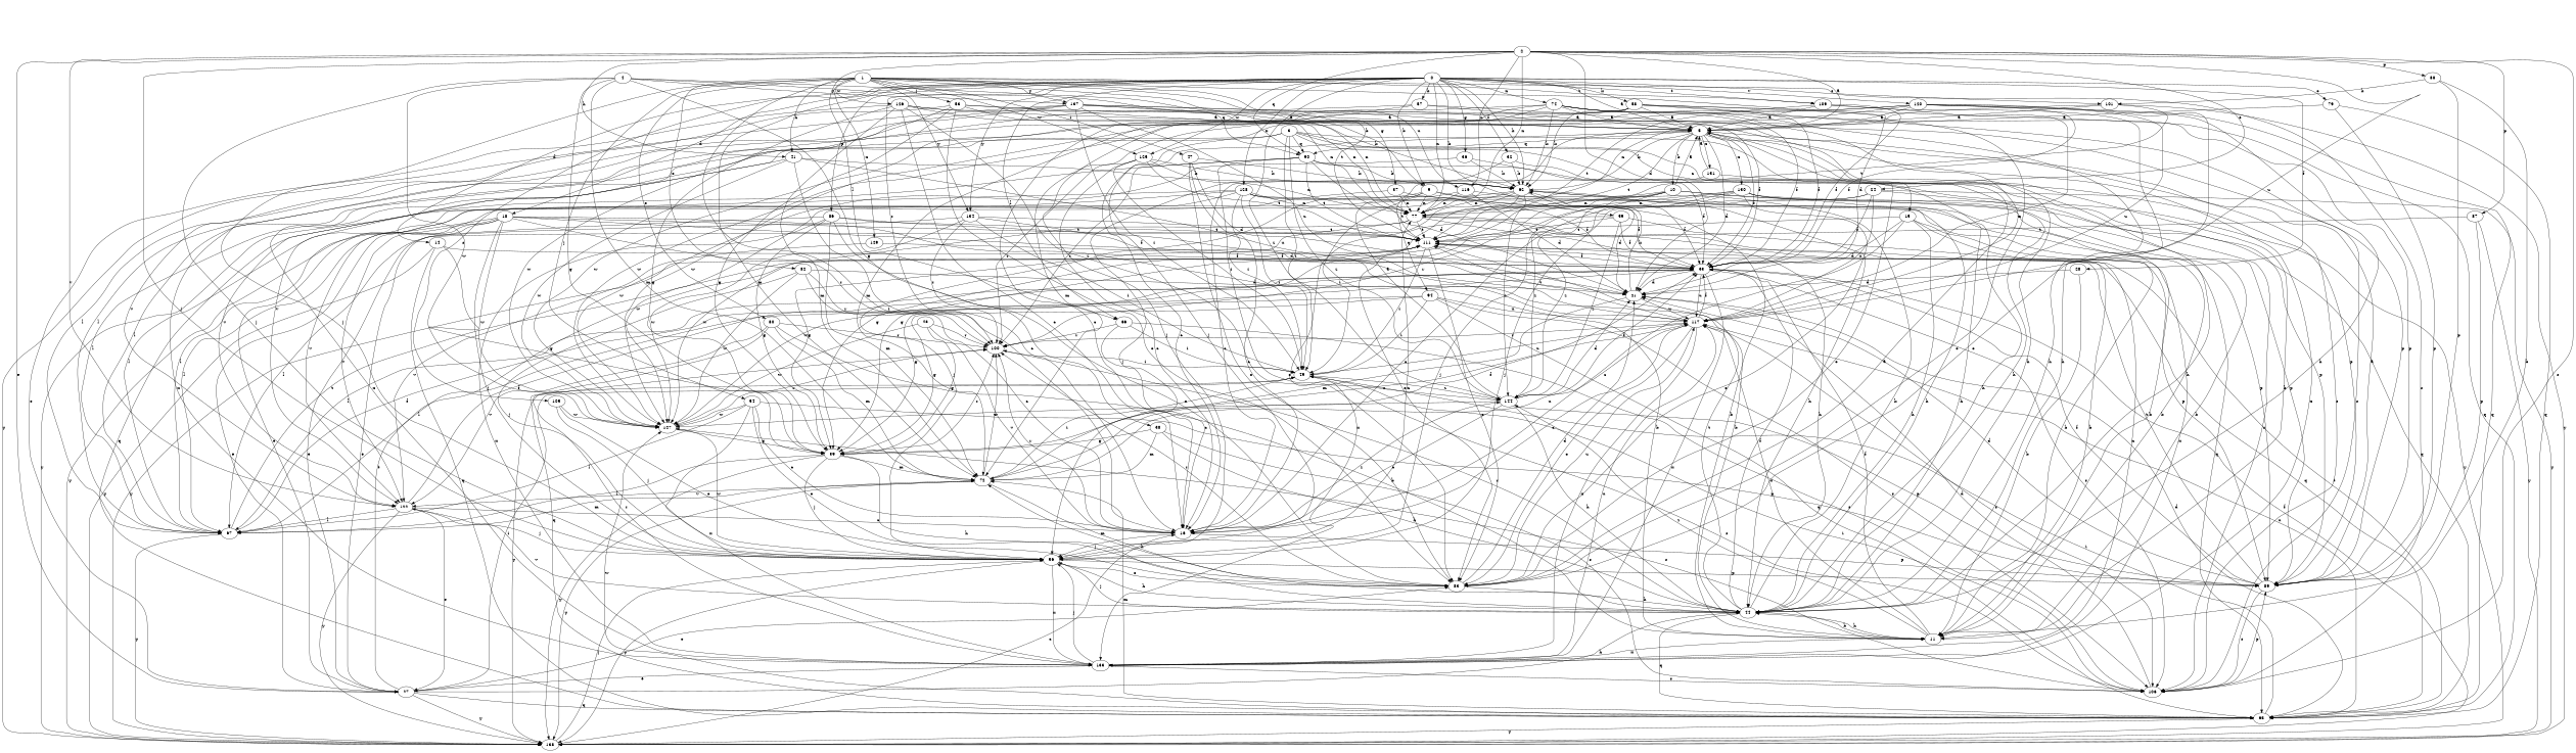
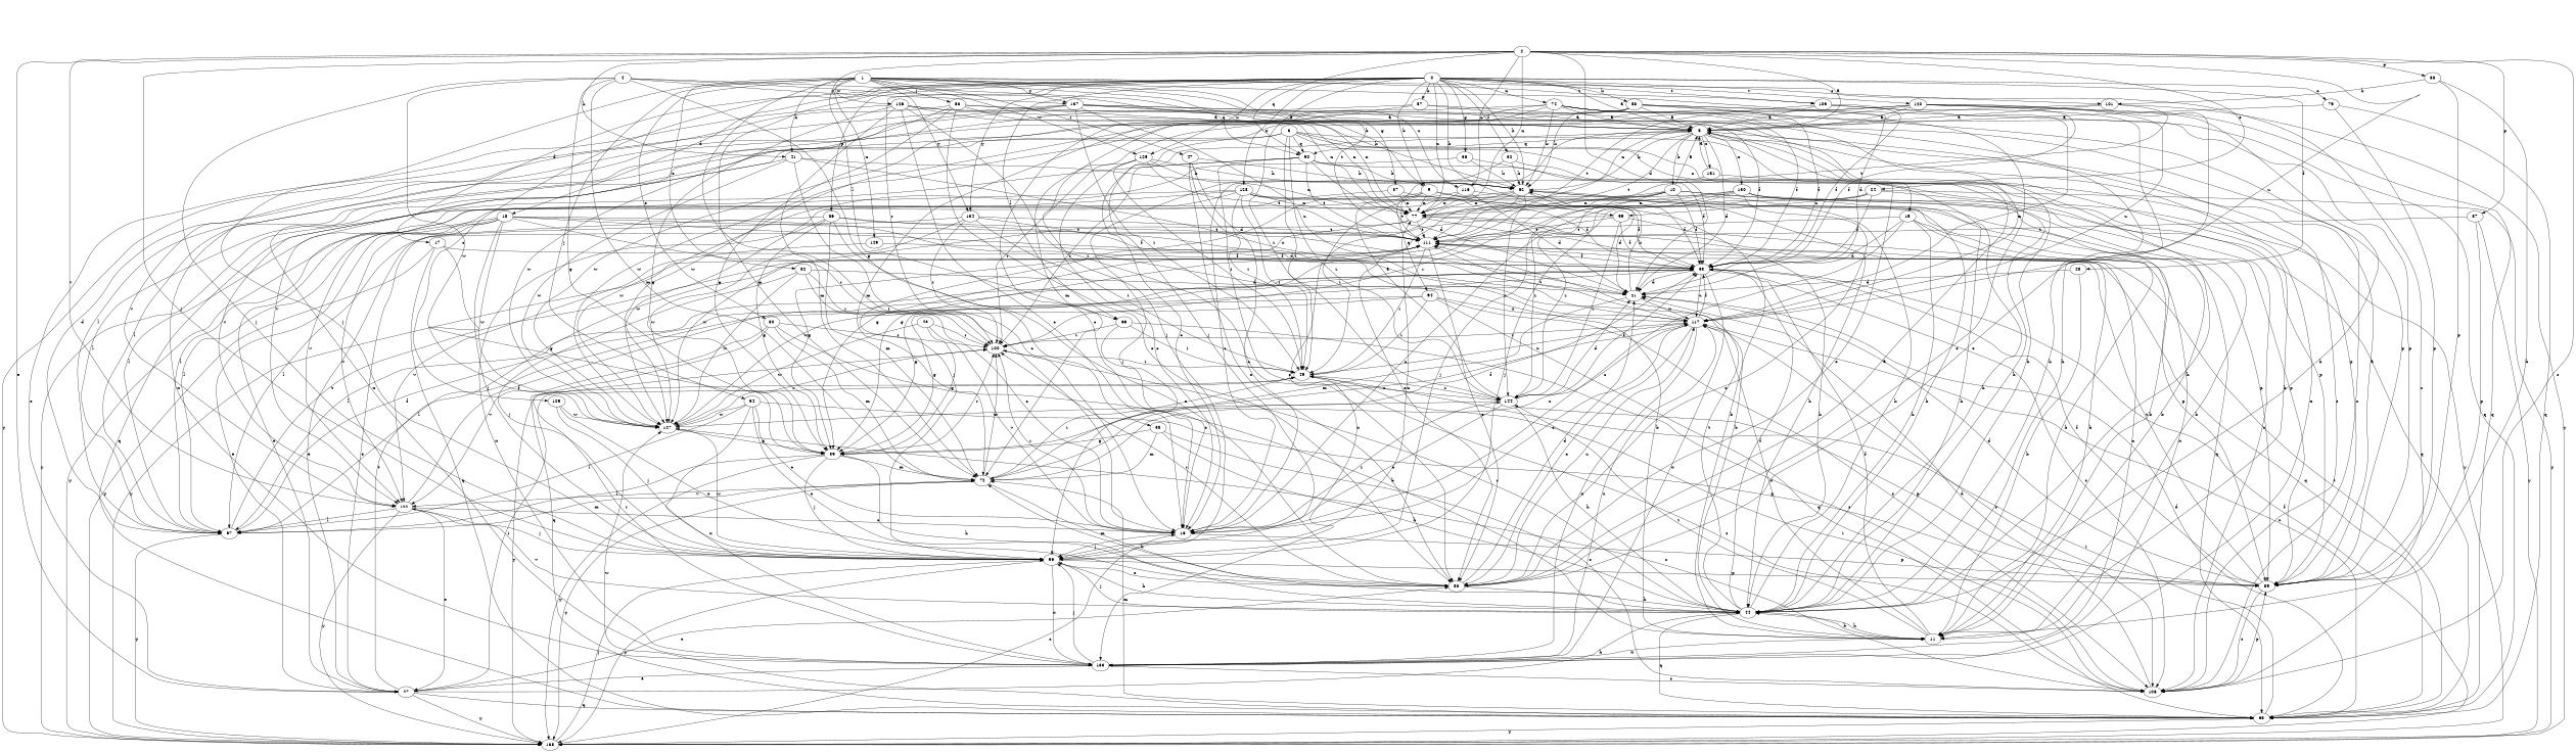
  strict digraph {
    0
    5
    9
-   17 [label=14]
+   17
    18
    28
    32
    36
    57
    58
    59
    62
    66
    72
    74
    77
    79
    86
    100
    101
    105
    109
    120
    125
    128
    134
    144
    21
    111
    90
    44
    10
    11
    16
    130
    131
    133
    56
    33
    94
    95
    39
    138
    27
    122
    67
    127
    89
    83
    106
    49
    117
    1
    37
    41
    47
    53
    54
    80
    82
    116
    126
    129
    137
    48
    2
    24
    87
    88
    3
    15
    4
    38
    0 -> 5 [label=a]
    0 -> 9 [label=b]
    0 -> 17 [label=d]
    0 -> 18 [label=d]
    0 -> 28 [label=f]
    0 -> 32 [label=f]
    0 -> 36 [label=g]
    0 -> 57 [label=k]
    0 -> 58 [label=k]
    0 -> 59 [label=k]
    0 -> 62 [label=k]
    0 -> 66 [label=l]
    0 -> 72 [label=m]
    0 -> 74 [label=n]
    0 -> 77 [label=n]
    0 -> 79 [label=o]
    0 -> 86 [label=p]
    0 -> 100 [label=r]
    0 -> 101 [label=s]
    0 -> 105 [label=s]
    0 -> 109 [label=t]
    0 -> 120 [label=v]
    0 -> 125 [label=w]
    0 -> 128 [label=x]
    0 -> 134 [label=y]
    0 -> 144 [label=z]
    5 -> 62 [label=k]
    5 -> 21 [label=d]
    5 -> 111 [label=t]
    5 -> 90 [label=q]
    5 -> 44 [label=h]
    5 -> 10 [label=b]
    5 -> 11 [label=b]
    5 -> 16 [label=c]
    5 -> 130 [label=x]
    5 -> 131 [label=x]
    5 -> 133 [label=x]
    9 -> 77 [label=n]
    9 -> 111 [label=t]
    9 -> 56 [label=j]
    9 -> 33 [label=f]
    9 -> 94 [label=q]
    9 -> 95 [label=q]
    17 -> 33 [label=f]
    17 -> 95 [label=q]
    17 -> 39 [label=g]
    17 -> 138 [label=y]
    18 -> 100 [label=r]
    18 -> 111 [label=t]
    18 -> 11 [label=b]
    18 -> 56 [label=j]
    18 -> 33 [label=f]
    18 -> 138 [label=y]
    18 -> 27 [label=e]
    18 -> 122 [label=v]
    18 -> 67 [label=l]
    18 -> 127 [label=w]
    28 -> 21 [label=d]
    28 -> 11 [label=b]
    32 -> 62 [label=k]
    32 -> 44 [label=h]
    32 -> 56 [label=j]
    36 -> 62 [label=k]
    36 -> 33 [label=f]
    36 -> 127 [label=w]
    57 -> 5 [label=a]
    57 -> 16 [label=c]
    57 -> 133 [label=x]
    57 -> 89 [label=p]
    58 -> 5 [label=a]
    58 -> 62 [label=k]
    58 -> 33 [label=f]
    58 -> 95 [label=q]
    58 -> 122 [label=v]
    58 -> 67 [label=l]
    58 -> 127 [label=w]
    58 -> 89 [label=p]
    58 -> 83 [label=o]
    59 -> 144 [label=z]
    59 -> 111 [label=t]
    59 -> 33 [label=f]
    59 -> 67 [label=l]
    59 -> 89 [label=p]
    62 -> 77 [label=n]
    62 -> 144 [label=z]
    62 -> 21 [label=d]
    62 -> 44 [label=h]
    62 -> 133 [label=x]
    62 -> 33 [label=f]
    62 -> 67 [label=l]
    62 -> 83 [label=o]
    66 -> 100 [label=r]
    66 -> 16 [label=c]
    66 -> 106 [label=s]
    66 -> 49 [label=i]
    72 -> 100 [label=r]
    72 -> 44 [label=h]
    72 -> 33 [label=f]
    72 -> 138 [label=y]
    72 -> 122 [label=v]
    72 -> 49 [label=i]
    72 -> 117 [label=u]
    74 -> 5 [label=a]
    74 -> 62 [label=k]
    74 -> 72 [label=m]
    74 -> 44 [label=h]
    74 -> 56 [label=j]
    74 -> 33 [label=f]
    74 -> 127 [label=w]
    74 -> 106 [label=s]
    74 -> 117 [label=u]
    77 -> 111 [label=t]
    77 -> 44 [label=h]
    77 -> 11 [label=b]
    77 -> 39 [label=g]
    77 -> 127 [label=w]
    79 -> 5 [label=a]
    79 -> 95 [label=q]
    79 -> 89 [label=p]
    86 -> 72 [label=m]
    86 -> 111 [label=t]
    86 -> 11 [label=b]
    86 -> 133 [label=x]
    86 -> 39 [label=g]
    86 -> 27 [label=e]
    86 -> 83 [label=o]
    100 -> 49 [label=i]
    101 -> 5 [label=a]
    101 -> 77 [label=n]
    101 -> 111 [label=t]
    101 -> 138 [label=y]
    105 -> 56 [label=j]
    105 -> 127 [label=w]
    105 -> 83 [label=o]
    109 -> 5 [label=a]
    109 -> 111 [label=t]
    109 -> 44 [label=h]
    109 -> 33 [label=f]
    109 -> 117 [label=u]
    120 -> 5 [label=a]
    120 -> 72 [label=m]
    120 -> 44 [label=h]
    120 -> 56 [label=j]
    120 -> 33 [label=f]
    120 -> 95 [label=q]
    120 -> 127 [label=w]
    120 -> 83 [label=o]
    120 -> 117 [label=u]
    125 -> 62 [label=k]
    125 -> 77 [label=n]
    125 -> 100 [label=r]
    125 -> 111 [label=t]
    125 -> 16 [label=c]
    125 -> 49 [label=i]
    128 -> 77 [label=n]
    128 -> 11 [label=b]
    128 -> 16 [label=c]
    128 -> 33 [label=f]
    128 -> 27 [label=e]
    128 -> 67 [label=l]
    128 -> 127 [label=w]
    128 -> 89 [label=p]
    128 -> 49 [label=i]
    134 -> 100 [label=r]
    134 -> 21 [label=d]
    134 -> 111 [label=t]
    134 -> 27 [label=e]
    134 -> 127 [label=w]
    134 -> 49 [label=i]
    144 -> 5 [label=a]
    144 -> 21 [label=d]
    144 -> 44 [label=h]
    144 -> 16 [label=c]
    144 -> 33 [label=f]
    144 -> 127 [label=w]
    144 -> 89 [label=p]
    21 -> 62 [label=k]
    21 -> 72 [label=m]
    21 -> 117 [label=u]
    111 -> 33 [label=f]
    111 -> 95 [label=q]
    111 -> 138 [label=y]
    111 -> 127 [label=w]
    111 -> 83 [label=o]
    111 -> 49 [label=i]
    90 -> 62 [label=k]
    90 -> 100 [label=r]
    90 -> 21 [label=d]
    90 -> 111 [label=t]
    90 -> 95 [label=q]
    90 -> 83 [label=o]
    90 -> 106 [label=s]
    44 -> 62 [label=k]
    44 -> 100 [label=r]
    44 -> 111 [label=t]
    44 -> 11 [label=b]
    44 -> 56 [label=j]
    44 -> 33 [label=f]
    44 -> 95 [label=q]
    44 -> 122 [label=v]
    10 -> 5 [label=a]
    10 -> 77 [label=n]
    10 -> 144 [label=z]
    10 -> 44 [label=h]
    10 -> 11 [label=b]
    10 -> 56 [label=j]
-   5 -> 33 [label=f]
+   10 -> 33 [label=f]
    10 -> 39 [label=g]
    10 -> 122 [label=v]
    11 -> 144 [label=z]
    11 -> 44 [label=h]
    11 -> 133 [label=x]
    11 -> 33 [label=f]
    11 -> 117 [label=u]
    16 -> 100 [label=r]
    16 -> 144 [label=z]
    16 -> 56 [label=j]
    16 -> 89 [label=p]
    130 -> 77 [label=n]
    130 -> 100 [label=r]
    130 -> 144 [label=z]
    130 -> 11 [label=b]
    130 -> 95 [label=q]
    130 -> 39 [label=g]
    130 -> 138 [label=y]
    130 -> 83 [label=o]
    131 -> 5 [label=a]
    131 -> 16 [label=c]
    131 -> 89 [label=p]
    133 -> 77 [label=n]
    133 -> 100 [label=r]
    133 -> 56 [label=j]
    133 -> 27 [label=e]
    133 -> 106 [label=s]
    133 -> 117 [label=u]
    56 -> 77 [label=n]
    56 -> 44 [label=h]
    56 -> 133 [label=x]
    56 -> 138 [label=y]
    56 -> 127 [label=w]
    56 -> 89 [label=p]
    56 -> 83 [label=o]
    33 -> 21 [label=d]
    33 -> 133 [label=x]
    33 -> 39 [label=g]
    33 -> 67 [label=l]
    33 -> 106 [label=s]
    33 -> 117 [label=u]
    94 -> 95 [label=q]
    94 -> 39 [label=g]
    94 -> 67 [label=l]
    94 -> 106 [label=s]
    94 -> 49 [label=i]
    94 -> 117 [label=u]
    95 -> 72 [label=m]
    95 -> 21 [label=d]
    95 -> 111 [label=t]
    95 -> 138 [label=y]
    95 -> 127 [label=w]
    95 -> 49 [label=i]
    95 -> 117 [label=u]
    39 -> 72 [label=m]
    39 -> 100 [label=r]
    39 -> 44 [label=h]
    39 -> 56 [label=j]
    39 -> 138 [label=y]
    39 -> 67 [label=l]
    39 -> 117 [label=u]
    138 -> 16 [label=c]
    138 -> 56 [label=j]
    138 -> 33 [label=f]
    27 -> 111 [label=t]
    27 -> 44 [label=h]
    27 -> 95 [label=q]
    27 -> 138 [label=y]
    27 -> 83 [label=o]
    27 -> 49 [label=i]
    122 -> 16 [label=c]
    122 -> 56 [label=j]
    122 -> 33 [label=f]
    122 -> 138 [label=y]
    122 -> 27 [label=e]
    122 -> 67 [label=l]
    67 -> 72 [label=m]
    67 -> 111 [label=t]
    67 -> 33 [label=f]
    67 -> 138 [label=y]
    127 -> 100 [label=r]
    127 -> 39 [label=g]
    127 -> 106 [label=s]
    89 -> 5 [label=a]
    89 -> 21 [label=d]
    89 -> 111 [label=t]
    89 -> 33 [label=f]
    89 -> 106 [label=s]
    83 -> 5 [label=a]
    83 -> 72 [label=m]
    83 -> 100 [label=r]
    83 -> 21 [label=d]
    83 -> 44 [label=h]
    83 -> 117 [label=u]
    106 -> 21 [label=d]
    106 -> 89 [label=p]
    106 -> 49 [label=i]
    49 -> 144 [label=z]
    49 -> 138 [label=y]
    49 -> 106 [label=s]
    49 -> 117 [label=u]
    117 -> 100 [label=r]
    117 -> 111 [label=t]
    117 -> 16 [label=c]
    117 -> 133 [label=x]
    117 -> 33 [label=f]
    117 -> 83 [label=o]
    117 -> 106 [label=s]
    1 -> 109 [label=t]
    1 -> 125 [label=w]
    1 -> 134 [label=y]
    1 -> 21 [label=d]
    1 -> 111 [label=t]
    1 -> 16 [label=i]
    1 -> 56 [label=j]
    1 -> 106 [label=s]
    1 -> 37 [label=g]
    1 -> 41 [label=h]
    1 -> 47 [label=i]
    1 -> 53 [label=j]
    1 -> 54 [label=j]
    1 -> 80 [label=o]
    1 -> 82 [label=o]
    1 -> 116 [label=u]
    1 -> 126 [label=w]
    1 -> 129 [label=x]
    1 -> 137 [label=y]
    37 -> 77 [label=n]
    37 -> 11 [label=b]
    37 -> 138 [label=y]
    41 -> 62 [label=k]
    41 -> 16 [label=c]
    41 -> 67 [label=l]
    41 -> 127 [label=w]
    41 -> 117 [label=u]
    47 -> 62 [label=k]
    47 -> 21 [label=d]
    47 -> 83 [label=o]
    47 -> 49 [label=i]
    53 -> 5 [label=a]
    53 -> 62 [label=k]
    53 -> 77 [label=n]
    53 -> 39 [label=g]
    53 -> 122 [label=v]
    53 -> 127 [label=w]
    53 -> 83 [label=o]
    54 -> 16 [label=c]
    54 -> 133 [label=x]
    54 -> 67 [label=l]
    54 -> 127 [label=w]
    54 -> 89 [label=p]
    54 -> 83 [label=o]
    80 -> 72 [label=m]
    80 -> 100 [label=r]
    80 -> 11 [label=b]
    80 -> 95 [label=q]
    80 -> 122 [label=v]
    82 -> 100 [label=r]
    82 -> 21 [label=d]
    82 -> 16 [label=c]
    82 -> 56 [label=j]
    82 -> 127 [label=w]
    116 -> 77 [label=n]
    116 -> 21 [label=d]
    116 -> 44 [label=h]
    116 -> 49 [label=i]
    126 -> 5 [label=a]
    126 -> 72 [label=m]
    126 -> 77 [label=n]
    126 -> 144 [label=z]
    126 -> 44 [label=h]
    126 -> 16 [label=c]
    126 -> 39 [label=g]
    126 -> 27 [label=e]
    129 -> 33 [label=f]
    129 -> 122 [label=v]
    137 -> 5 [label=a]
    137 -> 77 [label=n]
    137 -> 133 [label=x]
    137 -> 33 [label=f]
    137 -> 138 [label=y]
-   137 -> 67 [label=l]
+   137 -> 67 [label=d]
    137 -> 106 [label=s]
    137 -> 49 [label=i]
    137 -> 117 [label=u]
    48 -> 100 [label=r]
    48 -> 16 [label=v]
    48 -> 39 [label=g]
    48 -> 127 [label=w]
    2 -> 5 [label=a]
    2 -> 66 [label=l]
    2 -> 77 [label=n]
    2 -> 21 [label=d]
    2 -> 90 [label=q]
    2 -> 56 [label=j]
    2 -> 27 [label=e]
    2 -> 122 [label=v]
    2 -> 106 [label=s]
    2 -> 117 [label=u]
    2 -> 41 [label=h]
    2 -> 116 [label=u]
    2 -> 24 [label=e]
    2 -> 87 [label=p]
    2 -> 88 [label=p]
    24 -> 16 [label=c]
    24 -> 56 [label=j]
    24 -> 33 [label=f]
    24 -> 138 [label=y]
    24 -> 89 [label=p]
-   24 -> 117 [label=u]
+   24 -> 59 [label=u]
    87 -> 111 [label=t]
    87 -> 138 [label=y]
    87 -> 89 [label=p]
    88 -> 101 [label=k]
    88 -> 11 [label=b]
    88 -> 89 [label=p]
    3 -> 144 [label=z]
    3 -> 90 [label=q]
    3 -> 44 [label=h]
    3 -> 122 [label=v]
    3 -> 67 [label=l]
    3 -> 89 [label=p]
    3 -> 83 [label=o]
    3 -> 49 [label=i]
    3 -> 15 [label=c]
    15 -> 21 [label=d]
    15 -> 111 [label=t]
    15 -> 44 [label=h]
    15 -> 11 [label=b]
    15 -> 16 [label=c]
    15 -> 133 [label=x]
    4 -> 9 [label=b]
    4 -> 72 [label=m]
    4 -> 90 [label=q]
    4 -> 56 [label=j]
    4 -> 39 [label=g]
    4 -> 127 [label=w]
    4 -> 137 [label=y]
    4 -> 38 [label=g]
    38 -> 72 [label=m]
    38 -> 44 [label=h]
    38 -> 39 [label=g]
    38 -> 106 [label=s]
  }
